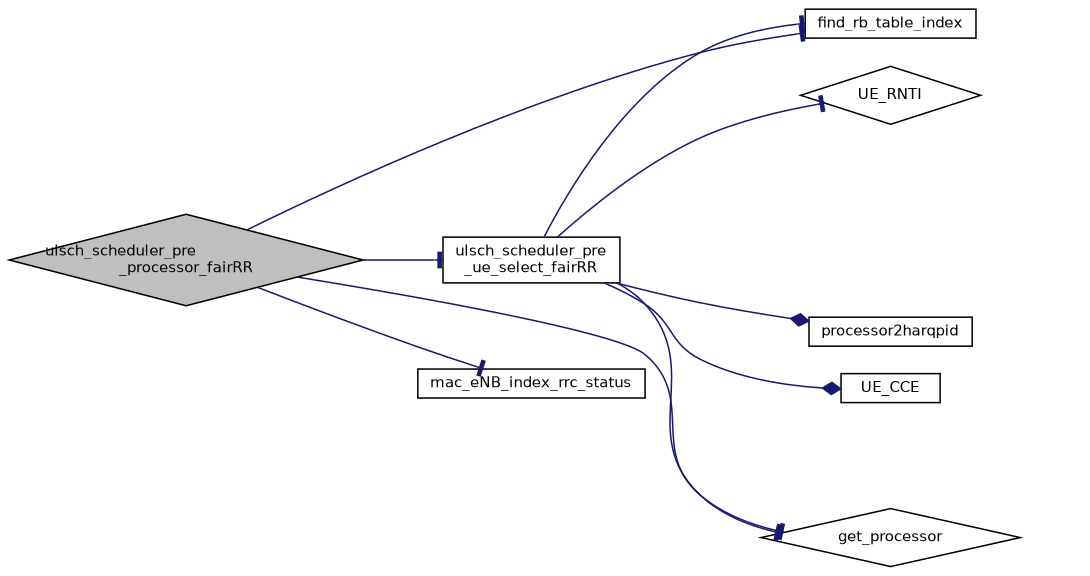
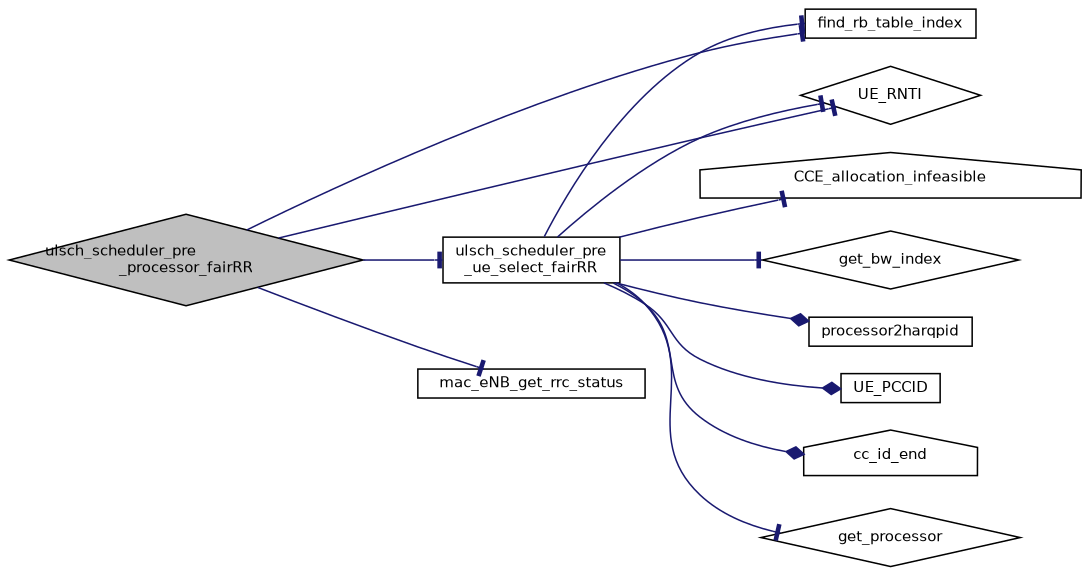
  digraph {
    rankdir=LR
    node [color=black fillcolor=white fontname=Helvetica fontsize=10 shape=box style=filled]
    edge [arrowhead=tee color=midnightblue fontname=Helvetica fontsize=10 labelfontname=Helvetica labelfontsize=10 style=solid]
    n1 [fillcolor=grey75 fontcolor=black height=0.2 label="ulsch_scheduler_pre\l_processor_fairRR" shape=diamond width=0.4]
    n2 [height=0.2 label=find_rb_table_index width=0.4]
-   n3 [height=0.2 label=mac_eNB_index_rrc_status width=0.4]
+   n3 [height=0.2 label=mac_eNB_get_rrc_status width=0.4]
    n4 [height=0.2 label=UE_RNTI shape=diamond width=0.4]
    n5 [height=0.2 label="ulsch_scheduler_pre\l_ue_select_fairRR" width=0.4]
+   n6 [height=0.2 label=cc_id_end shape=house width=0.4]
+   n7 [height=0.2 label=CCE_allocation_infeasible shape=house width=0.4]
    n8 [height=0.2 label=get_processor shape=diamond width=0.4]
+   n9 [height=0.2 label=get_bw_index shape=diamond width=0.4]
    n10 [height=0.2 label=processor2harqpid width=0.4]
-   n11 [height=0.2 label=UE_CCE width=0.4]
+   n11 [height=0.2 label=UE_PCCID width=0.4]
    n1 -> n2
    n1 -> n3
-   n1 -> n8
+   n1 -> n4
    n1 -> n5
    n5 -> n2
    n5 -> n4
+   n5 -> n6 [arrowhead=diamond]
+   n5 -> n7
    n5 -> n8
+   n5 -> n9
    n5 -> n10 [arrowhead=diamond]
    n5 -> n11 [arrowhead=diamond]
  }
